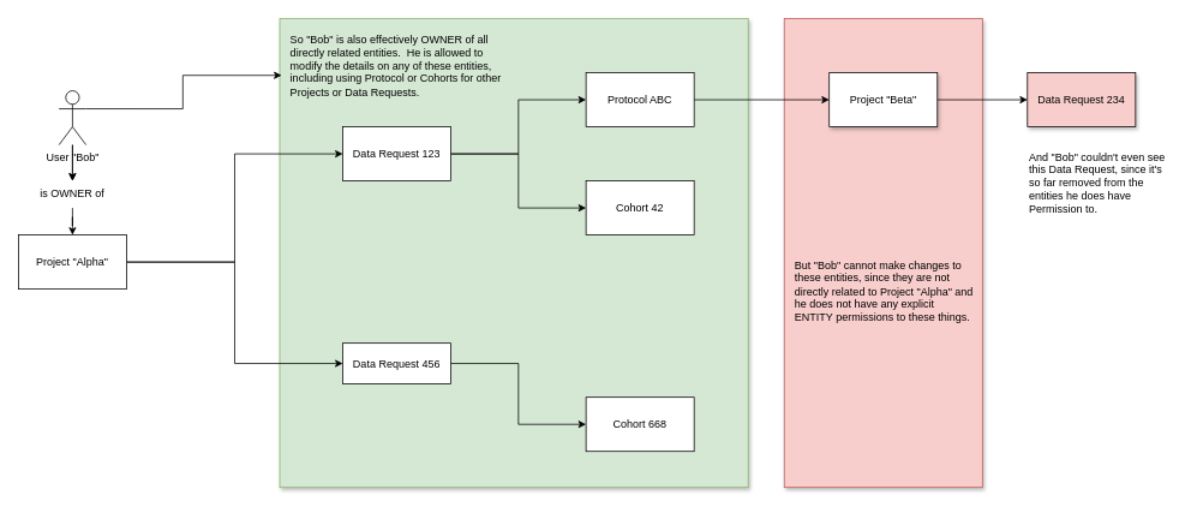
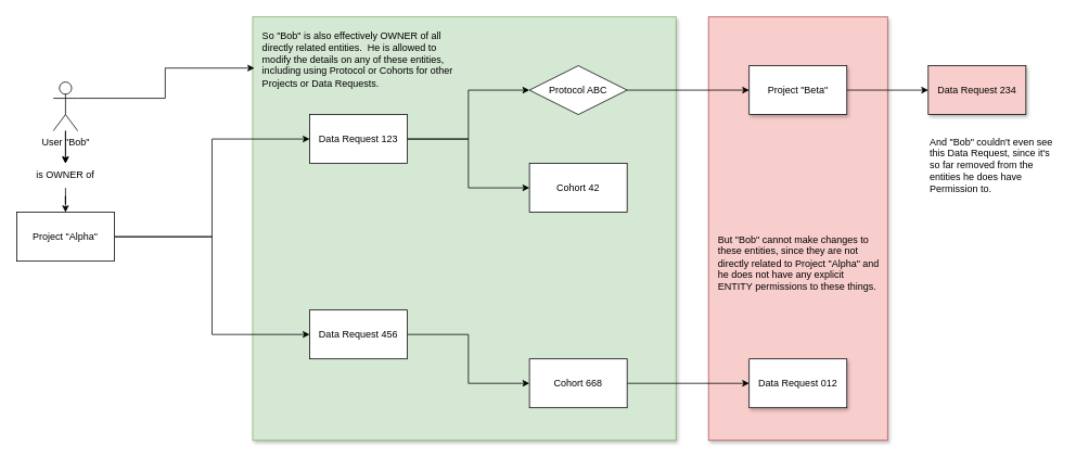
  <mxCell id="0" />
  <mxCell id="1" parent="0" />
  <mxCell id="2" value="" style="rounded=0;whiteSpace=wrap;html=1;shadow=1;fillColor=#f8cecc;strokeColor=#b85450;" vertex="1" parent="1"><mxGeometry x="870" y="20" width="220" height="520" as="geometry" /></mxCell>
  <mxCell id="3" value="" style="whiteSpace=wrap;html=1;aspect=fixed;shadow=1;fillColor=#d5e8d4;strokeColor=#82b366;" vertex="1" parent="1"><mxGeometry y="20" width="520" height="520" as="geometry" x="310" /></mxCell>
  <mxCell id="4" style="edgeStyle=orthogonalEdgeStyle;rounded=0;orthogonalLoop=1;jettySize=auto;html=1;exitX=1;exitY=0.5;exitDx=0;exitDy=0;entryX=0;entryY=0.5;entryDx=0;entryDy=0;" edge="1" parent="1" source="6" target="15"><mxGeometry relative="1" as="geometry" /></mxCell>
  <mxCell id="5" style="edgeStyle=orthogonalEdgeStyle;rounded=0;orthogonalLoop=1;jettySize=auto;html=1;exitX=1;exitY=0.5;exitDx=0;exitDy=0;entryX=0;entryY=0.5;entryDx=0;entryDy=0;" edge="1" parent="1" source="6" target="17"><mxGeometry relative="1" as="geometry" /></mxCell>
  <mxCell id="6" value="Project &quot;Alpha&quot;" style="rounded=0;whiteSpace=wrap;html=1;" vertex="1" parent="1"><mxGeometry x="20" y="260" width="120" height="60" as="geometry" /></mxCell>
  <mxCell id="7" value="" style="edgeStyle=orthogonalEdgeStyle;rounded=0;orthogonalLoop=1;jettySize=auto;html=1;" edge="1" parent="1" source="10" target="12"><mxGeometry relative="1" as="geometry" /></mxCell>
  <mxCell id="8" value="" style="edgeStyle=orthogonalEdgeStyle;rounded=0;orthogonalLoop=1;jettySize=auto;html=1;" edge="1" parent="1" source="10" target="12"><mxGeometry relative="1" as="geometry" /></mxCell>
  <mxCell id="9" style="edgeStyle=orthogonalEdgeStyle;rounded=0;orthogonalLoop=1;jettySize=auto;html=1;exitX=1;exitY=0.333;exitDx=0;exitDy=0;exitPerimeter=0;entryX=0.004;entryY=0.121;entryDx=0;entryDy=0;entryPerimeter=0;" edge="1" parent="1" source="10" target="3"><mxGeometry relative="1" as="geometry" /></mxCell>
  <mxCell id="10" value="User &quot;Bob&quot;" style="shape=umlActor;verticalLabelPosition=bottom;verticalAlign=top;html=1;outlineConnect=0;" vertex="1" parent="1"><mxGeometry x="65" y="100" width="30" height="60" as="geometry" /></mxCell>
  <mxCell id="11" value="" style="edgeStyle=orthogonalEdgeStyle;rounded=0;orthogonalLoop=1;jettySize=auto;html=1;" edge="1" parent="1" source="12" target="6"><mxGeometry relative="1" as="geometry" /></mxCell>
  <mxCell id="12" value="is OWNER of" style="text;html=1;strokeColor=none;fillColor=none;align=center;verticalAlign=middle;whiteSpace=wrap;rounded=0;" vertex="1" parent="1"><mxGeometry x="30" y="200" width="100" height="30" as="geometry" /></mxCell>
  <mxCell id="13" style="edgeStyle=orthogonalEdgeStyle;rounded=0;orthogonalLoop=1;jettySize=auto;html=1;exitX=1;exitY=0.5;exitDx=0;exitDy=0;entryX=0;entryY=0.5;entryDx=0;entryDy=0;" edge="1" parent="1" source="15" target="19"><mxGeometry relative="1" as="geometry" /></mxCell>
  <mxCell id="14" style="edgeStyle=orthogonalEdgeStyle;rounded=0;orthogonalLoop=1;jettySize=auto;html=1;exitX=1;exitY=0.5;exitDx=0;exitDy=0;entryX=0;entryY=0.5;entryDx=0;entryDy=0;" edge="1" parent="1" source="15" target="20"><mxGeometry relative="1" as="geometry" /></mxCell>
  <mxCell id="15" value="Data Request 123" style="rounded=0;whiteSpace=wrap;html=1;" vertex="1" parent="1"><mxGeometry x="380" y="140" width="120" height="60" as="geometry" /></mxCell>
  <mxCell id="16" style="edgeStyle=orthogonalEdgeStyle;rounded=0;orthogonalLoop=1;jettySize=auto;html=1;exitX=1;exitY=0.5;exitDx=0;exitDy=0;entryX=0;entryY=0.5;entryDx=0;entryDy=0;" edge="1" parent="1" source="17" target="22"><mxGeometry relative="1" as="geometry" /></mxCell>
- <mxCell id="17" value="Data Request 456" style="rounded=0;whiteSpace=wrap;html=1;" vertex="1" parent="1"><mxGeometry x="380" y="380" width="120" height="45" as="geometry" /></mxCell>
+ <mxCell id="17" value="Data Request 456" style="rounded=0;whiteSpace=wrap;html=1;" vertex="1" parent="1"><mxGeometry x="380" y="380" width="120" height="60" as="geometry" /></mxCell>
  <mxCell id="18" style="edgeStyle=orthogonalEdgeStyle;rounded=0;orthogonalLoop=1;jettySize=auto;html=1;exitX=1;exitY=0.5;exitDx=0;exitDy=0;entryX=0;entryY=0.5;entryDx=0;entryDy=0;" edge="1" parent="1" source="19" target="24"><mxGeometry relative="1" as="geometry" /></mxCell>
- <mxCell id="19" value="Protocol ABC" style="rounded=0;whiteSpace=wrap;html=1;" vertex="1" parent="1"><mxGeometry x="650" y="80" width="120" height="60" as="geometry" /></mxCell>
+ <mxCell id="19" value="Protocol ABC" style="rhombus;whiteSpace=wrap;html=1;" vertex="1" parent="1"><mxGeometry x="650" y="80" width="120" height="60" as="geometry" /></mxCell>
  <mxCell id="20" value="Cohort 42" style="rounded=0;whiteSpace=wrap;html=1;" vertex="1" parent="1"><mxGeometry x="650" y="200" width="120" height="60" as="geometry" /></mxCell>
+ <mxCell id="21" style="edgeStyle=orthogonalEdgeStyle;rounded=0;orthogonalLoop=1;jettySize=auto;html=1;exitX=1;exitY=0.5;exitDx=0;exitDy=0;entryX=0;entryY=0.5;entryDx=0;entryDy=0;" edge="1" parent="1" source="22" target="25"><mxGeometry relative="1" as="geometry" /></mxCell>
  <mxCell id="22" value="Cohort 668" style="rounded=0;whiteSpace=wrap;html=1;" vertex="1" parent="1"><mxGeometry x="650" y="440" width="120" height="60" as="geometry" /></mxCell>
  <mxCell id="23" style="edgeStyle=orthogonalEdgeStyle;rounded=0;orthogonalLoop=1;jettySize=auto;html=1;exitX=1;exitY=0.5;exitDx=0;exitDy=0;entryX=0;entryY=0.5;entryDx=0;entryDy=0;" edge="1" parent="1" source="24" target="26"><mxGeometry relative="1" as="geometry" /></mxCell>
  <mxCell id="24" value="Project &quot;Beta&quot;" style="rounded=0;whiteSpace=wrap;html=1;shadow=1;" vertex="1" parent="1"><mxGeometry x="920" y="80" width="120" height="60" as="geometry" /></mxCell>
+ <mxCell id="25" value="Data Request 012" style="rounded=0;whiteSpace=wrap;html=1;shadow=1;" vertex="1" parent="1"><mxGeometry x="920" y="440" width="120" height="60" as="geometry" /></mxCell>
  <mxCell id="26" value="Data Request 234" style="rounded=0;whiteSpace=wrap;html=1;shadow=1;fillColor=#f8cecc;" vertex="1" parent="1"><mxGeometry x="1140" y="80" width="120" height="60" as="geometry" /></mxCell>
  <mxCell id="27" value="So &quot;Bob&quot; is also effectively OWNER of all directly related entities.&amp;nbsp; He is allowed to modify the details on any of these entities, including using Protocol or Cohorts for other Projects or Data Requests." style="text;html=1;strokeColor=none;fillColor=none;align=left;verticalAlign=top;whiteSpace=wrap;rounded=0;shadow=1;" vertex="1" parent="1"><mxGeometry x="320" y="30" width="240" height="90" as="geometry" /></mxCell>
  <mxCell id="28" value="But &quot;Bob&quot; cannot make changes to these entities, since they are not directly related to Project &quot;Alpha&quot; and he does not have any explicit ENTITY permissions to these things." style="text;html=1;strokeColor=none;fillColor=none;align=left;verticalAlign=top;whiteSpace=wrap;rounded=0;shadow=1;" vertex="1" parent="1"><mxGeometry x="880" y="280" width="200" height="150" as="geometry" /></mxCell>
  <mxCell id="29" value="And &quot;Bob&quot; couldn't even see this Data Request, since it's so far removed from the entities he does have Permission to." style="text;html=1;strokeColor=none;fillColor=none;align=left;verticalAlign=top;whiteSpace=wrap;rounded=0;shadow=1;" vertex="1" parent="1"><mxGeometry x="1140" y="160" width="160" height="80" as="geometry" /></mxCell>
